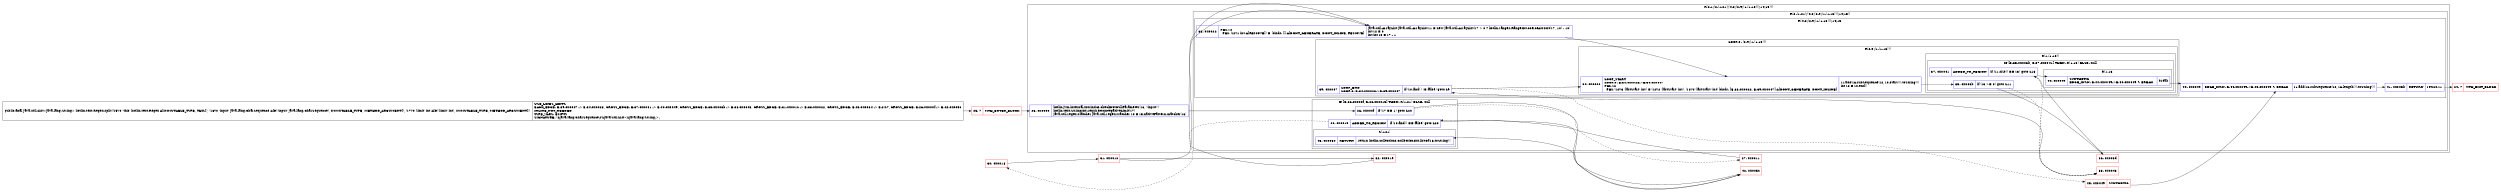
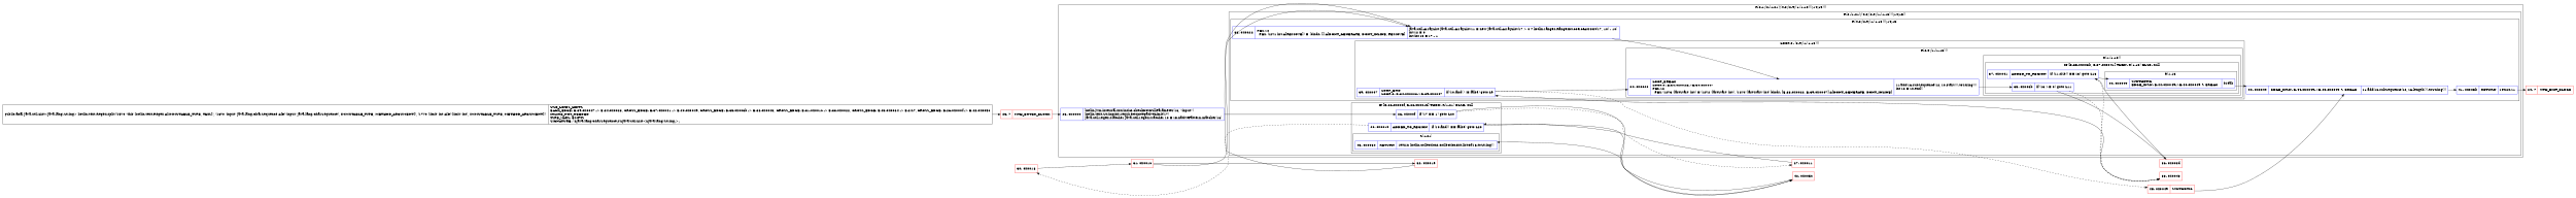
  digraph {
    rankdir=LR
    node [color=blue shape=record]
    n1 [label="{43\:\ 0x0064|RETURN\l|return kotlin.collections.CollectionsKt.listOf(r6.toString())\l}"]
    n2 [label="{26\:\ 0x000f|if (r7 == 1) goto L20\l}"]
    n3 [label="{28\:\ 0x0015|ADDED_TO_REGION\l|if (r0.find() == false) goto L20\l}"]
    n4 [label="{44\:\ 0x0049|SYNTHETIC\lEDGE_INSN: B:44:0x0049\-\>B:40:0x0049 ?: BREAK  \l|break\l}"]
    n5 [label="{35\:\ 0x003b|if (r3 \>= 0) goto L11\l}"]
    n6 [label="{37\:\ 0x0041|ADDED_TO_REGION\l|if (r1.size() == r3) goto L13\l}"]
-   n7 [label="{34\:\ 0x0028|LOOP_START\lLOOP:0: B:34:0x0028\-\>B:39:0x0047\lPHI: r2 \l  PHI: (r2v3 'lastStart' int) = (r2v2 'lastStart' int), (r2v4 'lastStart' int) binds: [B:33:0x0022, B:39:0x0047] A[DONT_GENERATE, DONT_INLINE]\l|r1.add(r6.subSequence(r2, r0.start()).toString())\lint r2 = r0.end()\l}"]
+   n7 [label="{34\:\ 0x0028|LOOP_BREAK\lLOOP:0: B:34:0x0028\-\>B:39:0x0047\lPHI: r2 \l  PHI: (r2v3 'lastStart' int) = (r2v2 'lastStart' int), (r2v4 'lastStart' int) binds: [B:33:0x0022, B:39:0x0047] A[DONT_GENERATE, DONT_INLINE]\l|r1.add(r6.subSequence(r2, r0.start()).toString())\lint r2 = r0.end()\l}"]
    n8 [label="{39\:\ 0x0047|LOOP_END\lLOOP:0: B:34:0x0028\-\>B:39:0x0047\l|if (r0.find() != false) goto L9\l}"]
    n9 [label="{33\:\ 0x0022|PHI: r2 \l  PHI: (r2v1 int A[REMOVE]) =  binds: [] A[DONT_GENERATE, DONT_INLINE, REMOVE]\l|java.util.ArrayList java.util.ArrayList r1 = new java.util.ArrayList(r7 \> 0 ? kotlin.ranges.RangesKt.coerceAtMost(r7, 10) : 10)\lint r2 = 0\lint int r3 = r7 \- 1\l}"]
    n10 [label="{40\:\ 0x0049|EDGE_INSN: B:44:0x0049\-\>B:40:0x0049 ?: BREAK  \l|r1.add(r6.subSequence(r2, r6.length()).toString())\l}"]
    n11 [label="{41\:\ 0x005b|RETURN\l|return r1\l}"]
    n12 [label="{25\:\ 0x0000|kotlin.jvm.internal.Intrinsics.checkNotNullParameter(r6, \"input\")\lkotlin.text.StringsKt.requireNonNegativeLimit(r7)\ljava.util.regex.Matcher java.util.regex.Matcher r0 = r5.nativePattern.matcher(r6)\l}"]
    n13 [color=red label="{27\:\ 0x0011}"]
    n14 [color=red label="{42\:\ 0x005c}"]
    n15 [color=red label="{30\:\ 0x0018}"]
    n16 [color=red label="{36\:\ 0x003d}"]
    n17 [color=red label="{38\:\ 0x0043}"]
    n18 [color=red label="{45\:\ 0x0049|SYNTHETIC\l}"]
    n19 [color=red label="{24\:\ ?|MTH_EXIT_BLOCK\l}"]
    n20 [color=red label="{31\:\ 0x001c}"]
    n21 [color=red label="{23\:\ ?|MTH_ENTER_BLOCK\l}"]
    n22 [color=red label="{32\:\ 0x001e}"]
    n23 [label="{public final java.util.List\<java.lang.String\> kotlin.text.Regex.split((r5v0 'this' kotlin.text.Regex A[IMMUTABLE_TYPE, THIS]), (r6v0 'input' java.lang.CharSequence A[D('input' java.lang.CharSequence), IMMUTABLE_TYPE, METHOD_ARGUMENT]), (r7v0 'limit' int A[D('limit' int), IMMUTABLE_TYPE, METHOD_ARGUMENT]))  | USE_LINES_HINTS\lBACK_EDGE: B:39:0x0047 \-\> B:34:0x0028, CROSS_EDGE: B:37:0x0041 \-\> B:40:0x0049, CROSS_EDGE: B:35:0x003b \-\> B:38:0x0043, CROSS_EDGE: B:31:0x001c \-\> B:33:0x0022, CROSS_EDGE: B:43:0x0064 \-\> B:24:?, CROSS_EDGE: B:26:0x000f \-\> B:42:0x005c\lINLINE_NOT_NEEDED\lTYPE_VARS: EMPTY\lSIGNATURE: (Ljava\/lang\/CharSequence;I)Ljava\/util\/List\<Ljava\/lang\/String;\>;\l}" color=""]
    subgraph cluster_1 {
      label="R(2:1|(2:(1:21)|(4:8|(2:9|(1:(1:13)))|14|15)))"
      n12
      subgraph cluster_2 {
        label="R(2:(1:21)|(4:8|(2:9|(1:(1:13)))|14|15))"
        subgraph cluster_3 {
          label="IF [B:26:0x000f, B:28:0x0015] THEN: R(1:21) ELSE: null"
          n2
          n3
          subgraph cluster_4 {
            label="R(1:21)"
            n1
          }
        }
        subgraph cluster_5 {
          label="R(4:8|(2:9|(1:(1:13)))|14|15)"
          n9
          n10
          n11
          subgraph cluster_6 {
            label="LOOP:0: (2:9|(1:(1:13)))"
            n8
            subgraph cluster_7 {
              label="R(2:9|(1:(1:13)))"
              n7
              subgraph cluster_8 {
                label="R(1:(1:13))"
                subgraph cluster_9 {
                  label="IF [B:35:0x003b, B:37:0x0041] THEN: R(1:13) ELSE: null"
                  n5
                  n6
                  subgraph cluster_10 {
                    label="R(1:13)"
                    n4
                  }
                }
              }
            }
          }
        }
      }
    }
    n2 -> n13 [style=dashed]
    n2 -> n14
    n3 -> n14
    n3 -> n15 [style=dashed]
    n4 -> n10
    n5 -> n16
    n5 -> n17 [style=dashed]
    n6 -> n4
    n6 -> n17 [style=dashed]
    n7 -> n5
    n8 -> n7
    n8 -> n18 [style=dashed]
    n9 -> n7
    n10 -> n11
    n11 -> n19
    n12 -> n2
    n13 -> n3
    n14 -> n1
    n15 -> n20
    n16 -> n6
    n17 -> n8
    n18 -> n10
    n20 -> n9
    n20 -> n22
    n21 -> n12
    n22 -> n9
    n23 -> n21
  }
